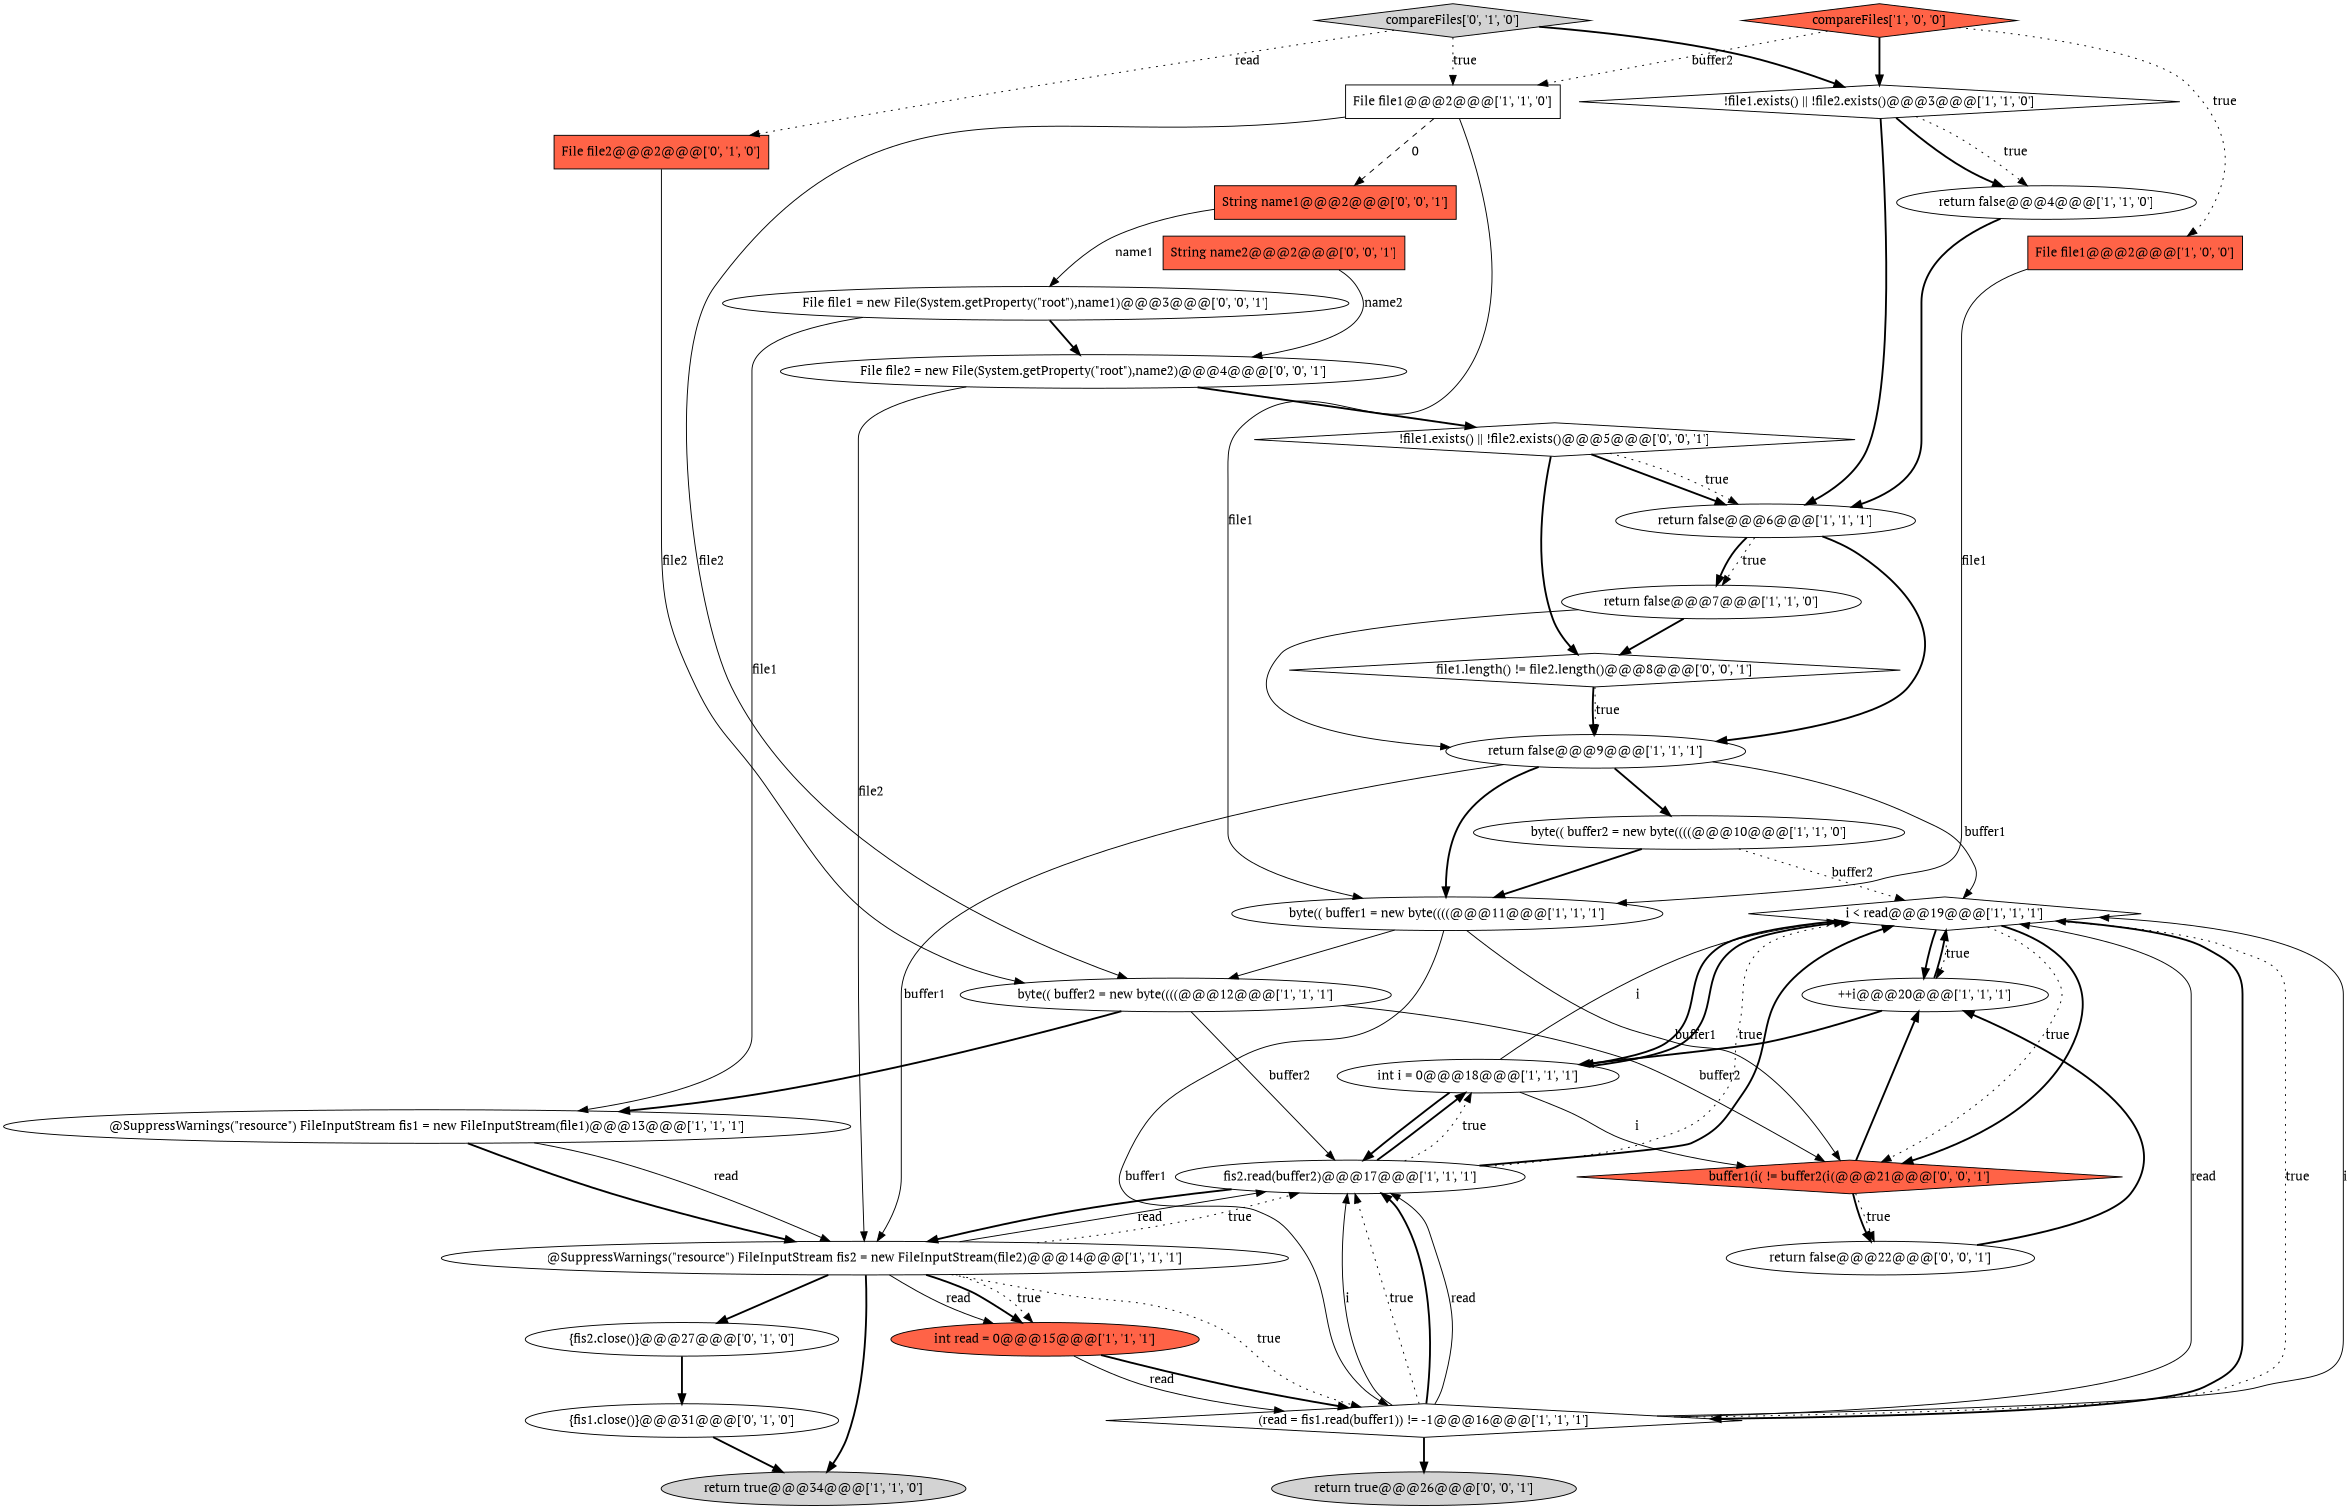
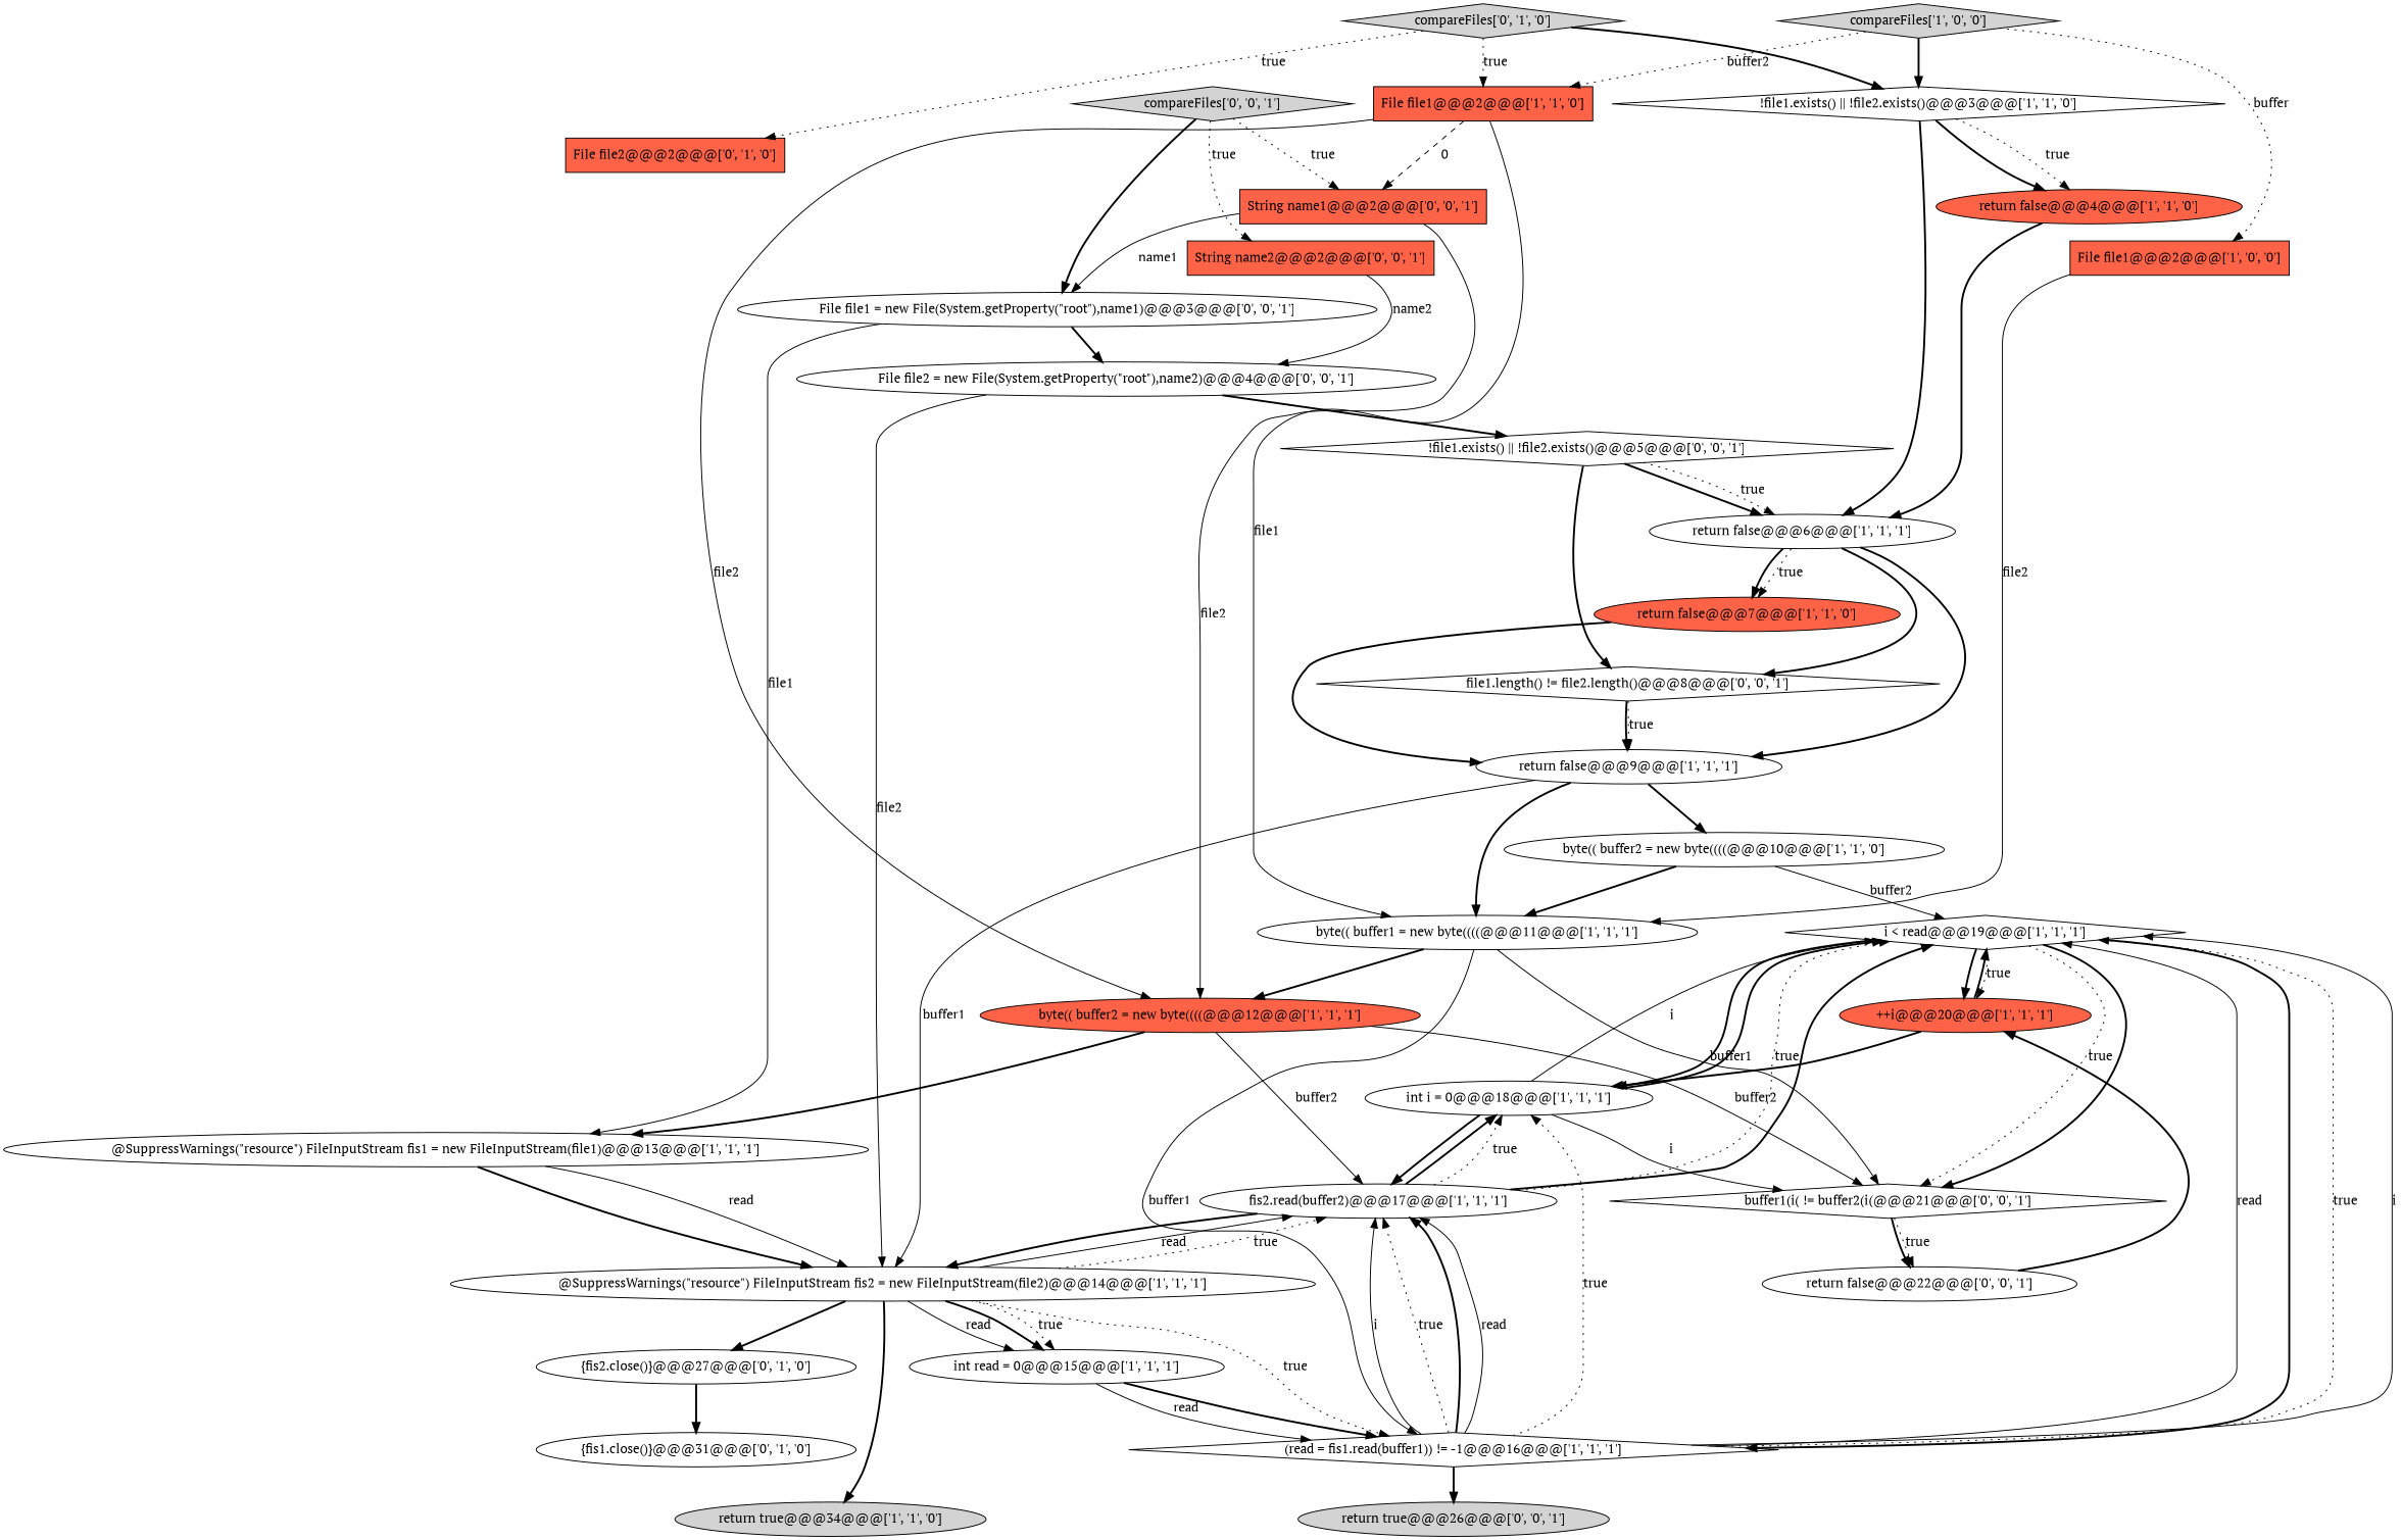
  digraph {
    fontname="PT Serif"
    node [fillcolor=white fontname="PT Serif" shape=ellipse style=filled]
    edge [fontname="PT Serif" style=bold]
    n1 [label="return false@@@9@@@['1', '1', '1']"]
    n2 [label="i < read@@@19@@@['1', '1', '1']" shape=diamond]
    n3 [label="byte(( buffer2 = new byte((((@@@10@@@['1', '1', '0']"]
    n4 [label="byte(( buffer1 = new byte((((@@@11@@@['1', '1', '1']"]
    n5 [label="@SuppressWarnings(\"resource\") FileInputStream fis2 = new FileInputStream(file2)@@@14@@@['1', '1', '1']"]
-   n6 [label="++i@@@20@@@['1', '1', '1']"]
-   n7 [fillcolor=tomato label="buffer1(i( != buffer2(i(@@@21@@@['0', '0', '1']" shape=diamond]
+   n6 [fillcolor=tomato label="++i@@@20@@@['1', '1', '1']"]
+   n7 [label="buffer1(i( != buffer2(i(@@@21@@@['0', '0', '1']" shape=diamond]
    n8 [label="int i = 0@@@18@@@['1', '1', '1']"]
    n9 [label="(read = fis1.read(buffer1)) != -1@@@16@@@['1', '1', '1']" shape=diamond]
-   n10 [label="byte(( buffer2 = new byte((((@@@12@@@['1', '1', '1']"]
+   n10 [fillcolor=tomato label="byte(( buffer2 = new byte((((@@@12@@@['1', '1', '1']"]
    n11 [fillcolor=lightgray label="return true@@@34@@@['1', '1', '0']"]
    n12 [label="fis2.read(buffer2)@@@17@@@['1', '1', '1']"]
-   n13 [fillcolor=tomato label="int read = 0@@@15@@@['1', '1', '1']"]
+   n13 [label="int read = 0@@@15@@@['1', '1', '1']"]
    n14 [label="{fis2.close()}@@@27@@@['0', '1', '0']"]
    n15 [label="return false@@@22@@@['0', '0', '1']"]
    n16 [label="{fis1.close()}@@@31@@@['0', '1', '0']"]
    n17 [fillcolor=lightgray label="return true@@@26@@@['0', '0', '1']"]
    n18 [label="File file2 = new File(System.getProperty(\"root\"),name2)@@@4@@@['0', '0', '1']"]
    n19 [label="!file1.exists() || !file2.exists()@@@5@@@['0', '0', '1']" shape=diamond]
    n20 [label="return false@@@6@@@['1', '1', '1']"]
    n21 [label="file1.length() != file2.length()@@@8@@@['0', '0', '1']" shape=diamond]
    n22 [fillcolor=tomato label="String name1@@@2@@@['0', '0', '1']" shape=box]
    n23 [label="File file1 = new File(System.getProperty(\"root\"),name1)@@@3@@@['0', '0', '1']"]
    n24 [label="@SuppressWarnings(\"resource\") FileInputStream fis1 = new FileInputStream(file1)@@@13@@@['1', '1', '1']"]
-   n25 [fillcolor=tomato label="compareFiles['1', '0', '0']" shape=diamond]
-   n26 [label="File file1@@@2@@@['1', '1', '0']" shape=box]
+   n25 [fillcolor=lightgray label="compareFiles['1', '0', '0']" shape=diamond]
+   n26 [fillcolor=tomato label="File file1@@@2@@@['1', '1', '0']" shape=box]
    n27 [label="!file1.exists() || !file2.exists()@@@3@@@['1', '1', '0']" shape=diamond]
    n28 [fillcolor=tomato label="File file1@@@2@@@['1', '0', '0']" shape=box]
-   n29 [label="return false@@@4@@@['1', '1', '0']"]
-   n30 [label="return false@@@7@@@['1', '1', '0']"]
+   n29 [fillcolor=tomato label="return false@@@4@@@['1', '1', '0']"]
+   n30 [fillcolor=tomato label="return false@@@7@@@['1', '1', '0']"]
    n31 [fillcolor=tomato label="String name2@@@2@@@['0', '0', '1']" shape=box]
+   n32 [fillcolor=lightgray label="compareFiles['0', '0', '1']" shape=diamond]
    n33 [fillcolor=tomato label="File file2@@@2@@@['0', '1', '0']" shape=box]
    n34 [fillcolor=lightgray label="compareFiles['0', '1', '0']" shape=diamond]
-   n1 -> n2 [label=buffer1 style=solid]
    n1 -> n3
    n1 -> n4
    n1 -> n5 [label=buffer1 style=solid]
    n2 -> n6 [label=true style=dotted]
    n2 -> n6
    n2 -> n7 [label=true style=dotted]
    n2 -> n7
    n2 -> n8
    n2 -> n9
-   n3 -> n2 [label=buffer2 style=dotted]
+   n3 -> n2 [label=buffer2 style=solid]
    n3 -> n4
    n4 -> n7 [label=buffer1 style=solid]
    n4 -> n9 [label=buffer1 style=solid]
-   n4 -> n10 [style=solid]
+   n4 -> n10
    n5 -> n9 [label=true style=dotted]
    n5 -> n11
    n5 -> n12 [label=read style=solid]
    n5 -> n12 [label=true style=dotted]
    n5 -> n13 [label=true style=dotted]
    n5 -> n13 [label=read style=solid]
    n5 -> n13
    n5 -> n14
    n6 -> n2
    n6 -> n8
-   n7 -> n6
    n7 -> n15 [label=true style=dotted]
    n7 -> n15
    n8 -> n2
    n8 -> n2 [label=i style=solid]
    n8 -> n7 [label=i style=solid]
    n8 -> n12
    n9 -> n2 [label=true style=dotted]
    n9 -> n2 [label=i style=solid]
    n9 -> n2 [label=read style=solid]
+   n9 -> n8 [label=true style=dotted]
    n9 -> n12
    n9 -> n12 [label=read style=solid]
    n9 -> n12 [label=i style=solid]
    n9 -> n12 [label=true style=dotted]
    n9 -> n17
    n10 -> n7 [label=buffer2 style=solid]
    n10 -> n12 [label=buffer2 style=solid]
    n10 -> n24
    n12 -> n2 [label=true style=dotted]
    n12 -> n2
    n12 -> n5
    n12 -> n8
    n12 -> n8 [label=true style=dotted]
    n13 -> n9
    n13 -> n9 [label=read style=solid]
    n14 -> n16
    n15 -> n6
-   n16 -> n11
    n18 -> n5 [label=file2 style=solid]
    n18 -> n19
    n19 -> n20
    n19 -> n20 [label=true style=dotted]
    n19 -> n21
    n20 -> n1
-   n30 -> n21
+   n20 -> n21
    n20 -> n30 [label=true style=dotted]
    n20 -> n30
    n21 -> n1
    n21 -> n1 [label=true style=dotted]
    n22 -> n23 [label=name1 style=solid]
    n23 -> n18
    n23 -> n24 [label=file1 style=solid]
    n24 -> n5 [label=read style=solid]
    n24 -> n5
    n25 -> n26 [label=buffer2 style=dotted]
    n25 -> n27
-   n25 -> n28 [label=true style=dotted]
+   n25 -> n28 [label=buffer style=dotted]
    n26 -> n4 [label=file1 style=solid]
    n26 -> n10 [label=file2 style=solid]
    n26 -> n22 [label=0 style=dashed]
    n27 -> n20
    n27 -> n29
    n27 -> n29 [label=true style=dotted]
-   n28 -> n4 [label=file1 style=solid]
+   n28 -> n4 [label=file2 style=solid]
    n29 -> n20
-   n30 -> n1 [style=solid]
+   n30 -> n1
    n31 -> n18 [label=name2 style=solid]
-   n33 -> n10 [label=file2 style=solid]
+   n32 -> n22 [label=true style=dotted]
+   n32 -> n23
+   n32 -> n31 [label=true style=dotted]
+   n22 -> n10 [label=file2 style=solid]
    n34 -> n26 [label=true style=dotted]
    n34 -> n27
-   n34 -> n33 [label=read style=dotted]
+   n34 -> n33 [label=true style=dotted]
  }
